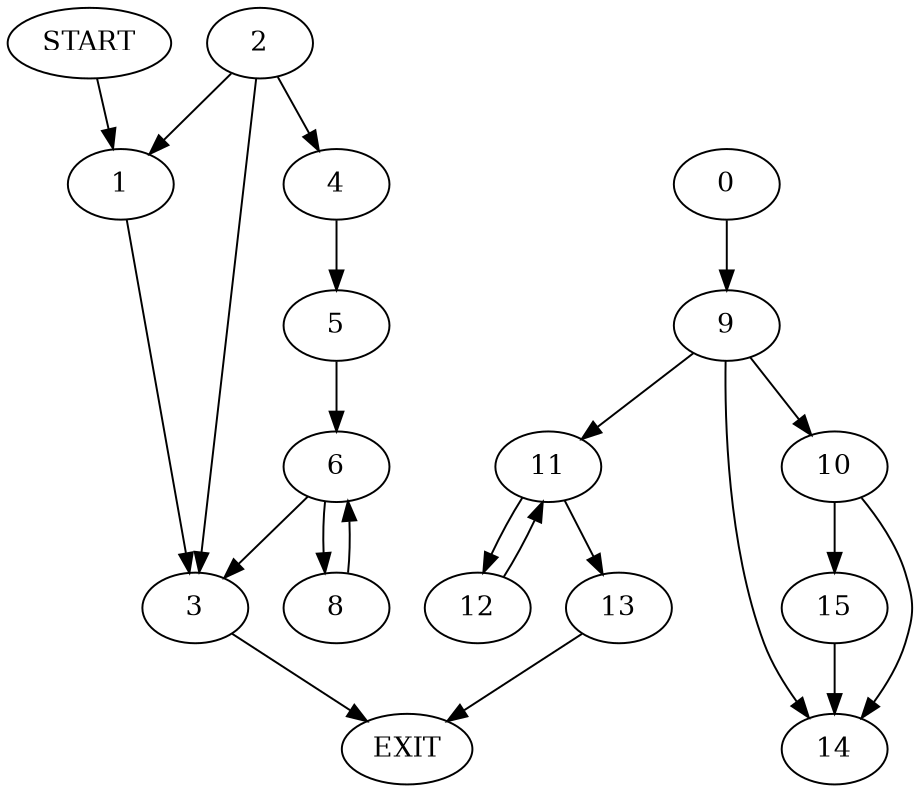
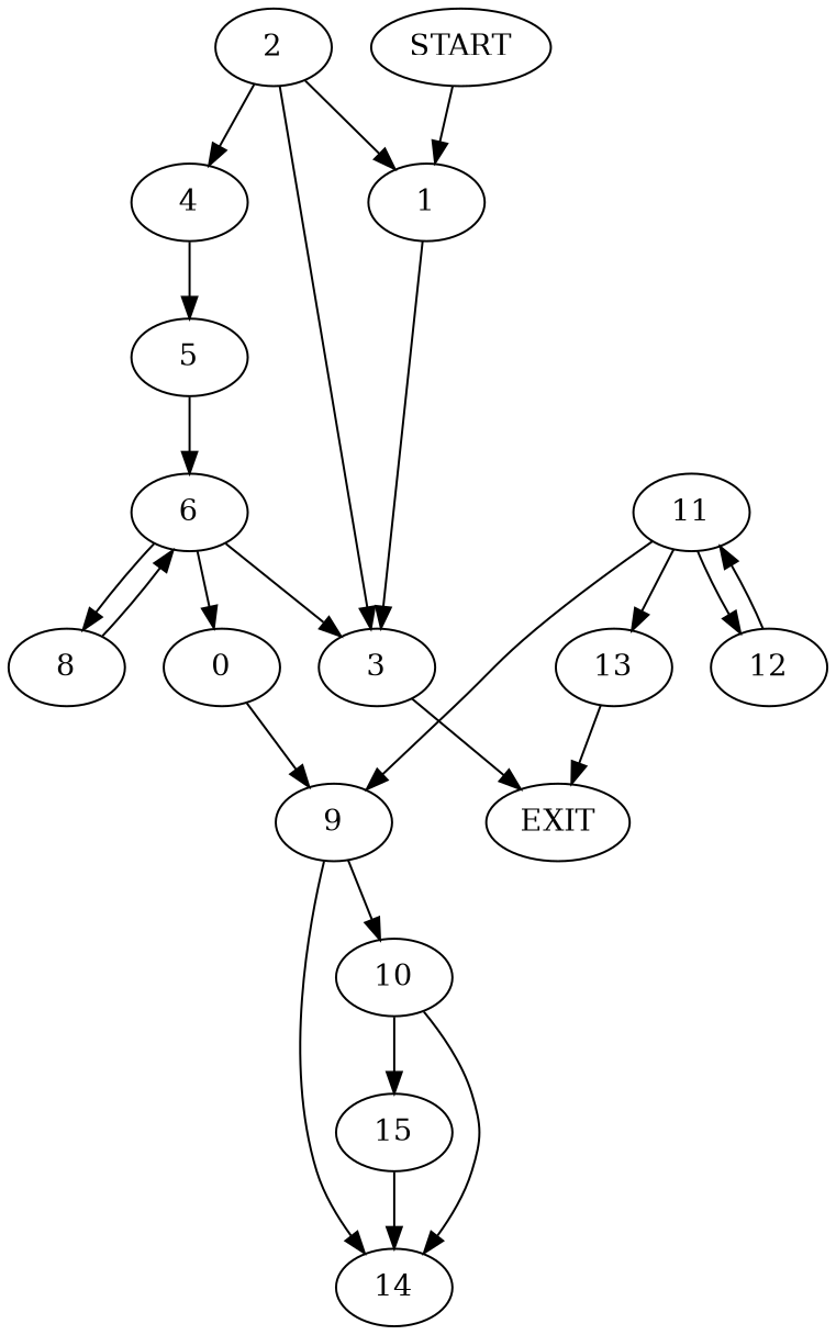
  digraph {
    n1 [label=START]
    1
    3
    n4 [label=EXIT]
    2
    4
    5
    6
    n9 [label=0]
    8
    9
    10
    11
    14
    15
    12
    13
    n1 -> 1
    1 -> 3
    3 -> n4
    2 -> 1
    2 -> 3
    2 -> 4
    4 -> 5
    5 -> 6
    6 -> 3
+   6 -> n9
    6 -> 8
    n9 -> 9
    8 -> 6
    9 -> 10
-   9 -> 11
+   11 -> 9
    9 -> 14
    10 -> 14
    10 -> 15
    11 -> 12
    11 -> 13
    15 -> 14
    12 -> 11
    13 -> n4
  }
